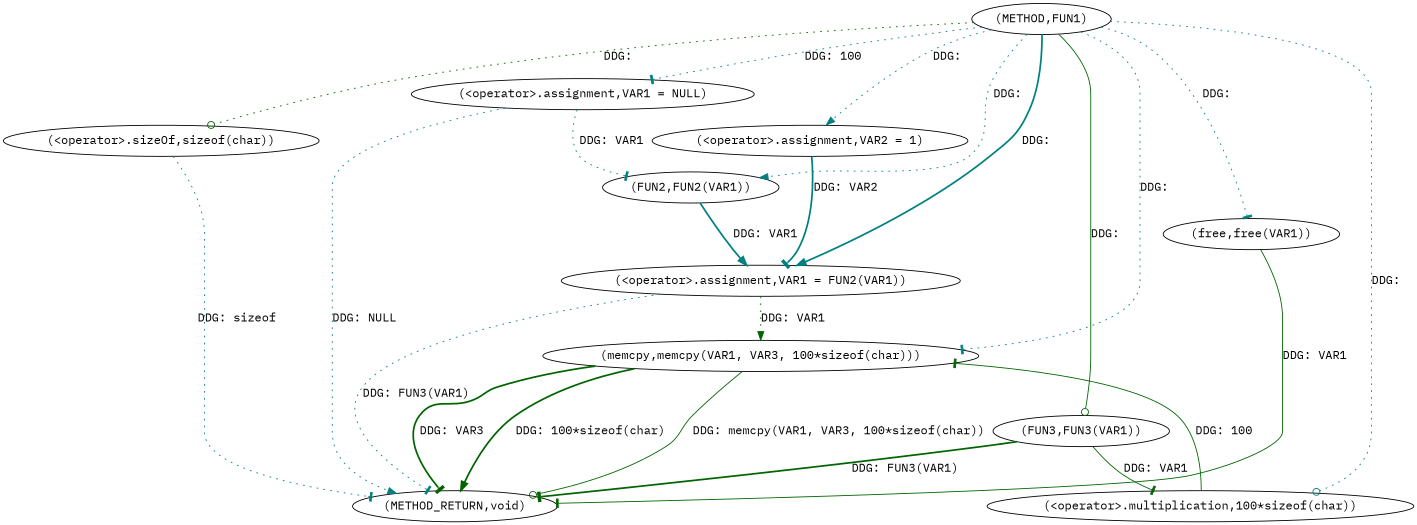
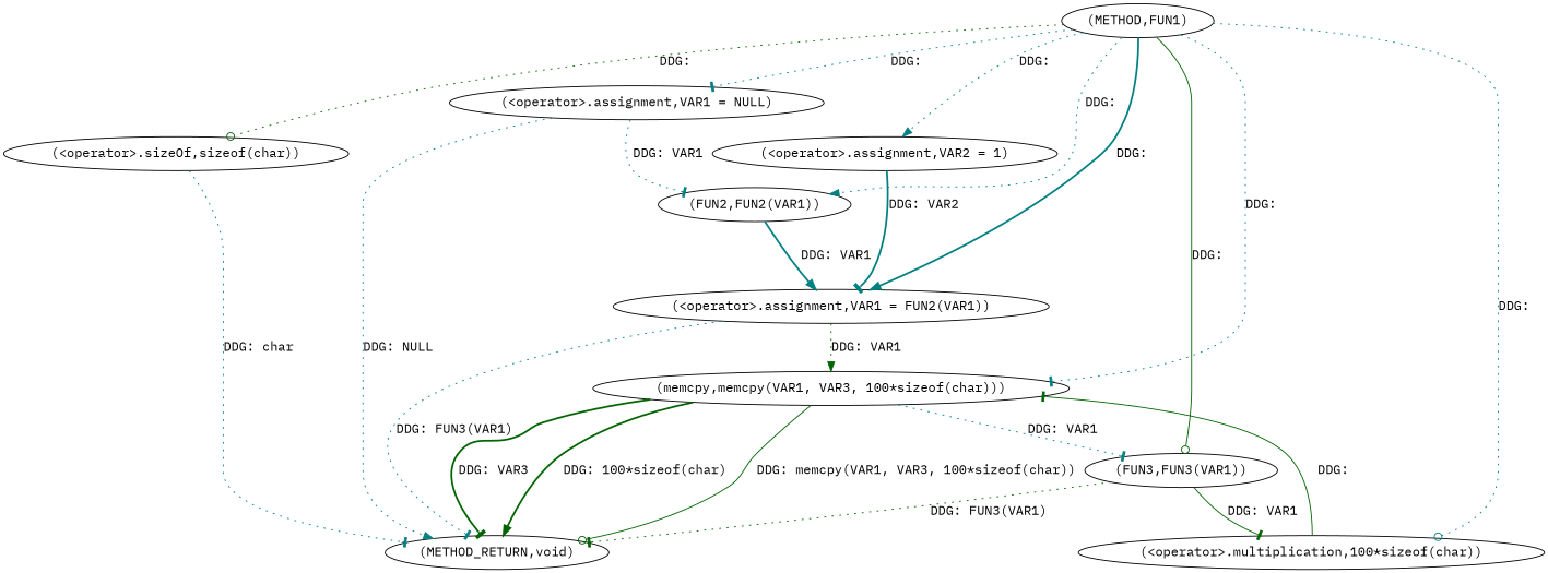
  digraph {
    fontname="IBM Plex Mono"
    node [fontname="IBM Plex Mono"]
    edge [arrowhead=tee color=teal fontname="IBM Plex Mono" style=dotted]
    n1 [label="(METHOD,FUN1)"]
    n2 [label="(<operator>.assignment,VAR1 = NULL)"]
    n3 [label="(<operator>.assignment,VAR2 = 1)"]
    n4 [label="(<operator>.assignment,VAR1 = FUN2(VAR1))"]
    n5 [label="(FUN2,FUN2(VAR1))"]
    n6 [label="(memcpy,memcpy(VAR1, VAR3, 100*sizeof(char)))"]
    n7 [label="(<operator>.multiplication,100*sizeof(char))"]
    n8 [label="(<operator>.sizeOf,sizeof(char))"]
    n9 [label="(FUN3,FUN3(VAR1))"]
-   n10 [label="(free,free(VAR1))"]
    n11 [label="(METHOD_RETURN,void)"]
-   n1 -> n2 [label="DDG: 100"]
+   n1 -> n2 [label="DDG: "]
    n1 -> n3 [arrowhead=normal label="DDG: "]
    n1 -> n4 [arrowhead=normal label="DDG: " style=bold]
    n1 -> n5 [arrowhead=normal label="DDG: "]
    n1 -> n6 [label="DDG: "]
    n1 -> n7 [arrowhead=odot label="DDG: "]
    n1 -> n8 [arrowhead=odot color=darkgreen label="DDG: "]
    n1 -> n9 [arrowhead=odot color=darkgreen label="DDG: " style=solid]
-   n1 -> n10 [label="DDG: "]
    n2 -> n5 [label="DDG: VAR1"]
    n2 -> n11 [arrowhead=normal label="DDG: NULL"]
    n3 -> n4 [label="DDG: VAR2" style=bold]
    n4 -> n6 [arrowhead=normal color=darkgreen label="DDG: VAR1"]
    n4 -> n11 [label="DDG: FUN3(VAR1)"]
    n5 -> n4 [arrowhead=normal label="DDG: VAR1" style=bold]
+   n6 -> n9 [label="DDG: VAR1"]
    n6 -> n11 [color=darkgreen label="DDG: VAR3" style=bold]
    n6 -> n11 [arrowhead=normal color=darkgreen label="DDG: 100*sizeof(char)" style=bold]
    n6 -> n11 [arrowhead=odot color=darkgreen label="DDG: memcpy(VAR1, VAR3, 100*sizeof(char))" style=solid]
-   n7 -> n6 [color=darkgreen label="DDG: 100" style=solid]
-   n8 -> n11 [label="DDG: sizeof"]
+   n7 -> n6 [color=darkgreen label="DDG: " style=solid]
+   n8 -> n11 [label="DDG: char"]
    n9 -> n7 [color=darkgreen label="DDG: VAR1" style=solid]
-   n9 -> n11 [color=darkgreen label="DDG: FUN3(VAR1)" style=bold]
-   n10 -> n11 [color=darkgreen label="DDG: VAR1" style=solid]
+   n9 -> n11 [color=darkgreen label="DDG: FUN3(VAR1)"]
  }
